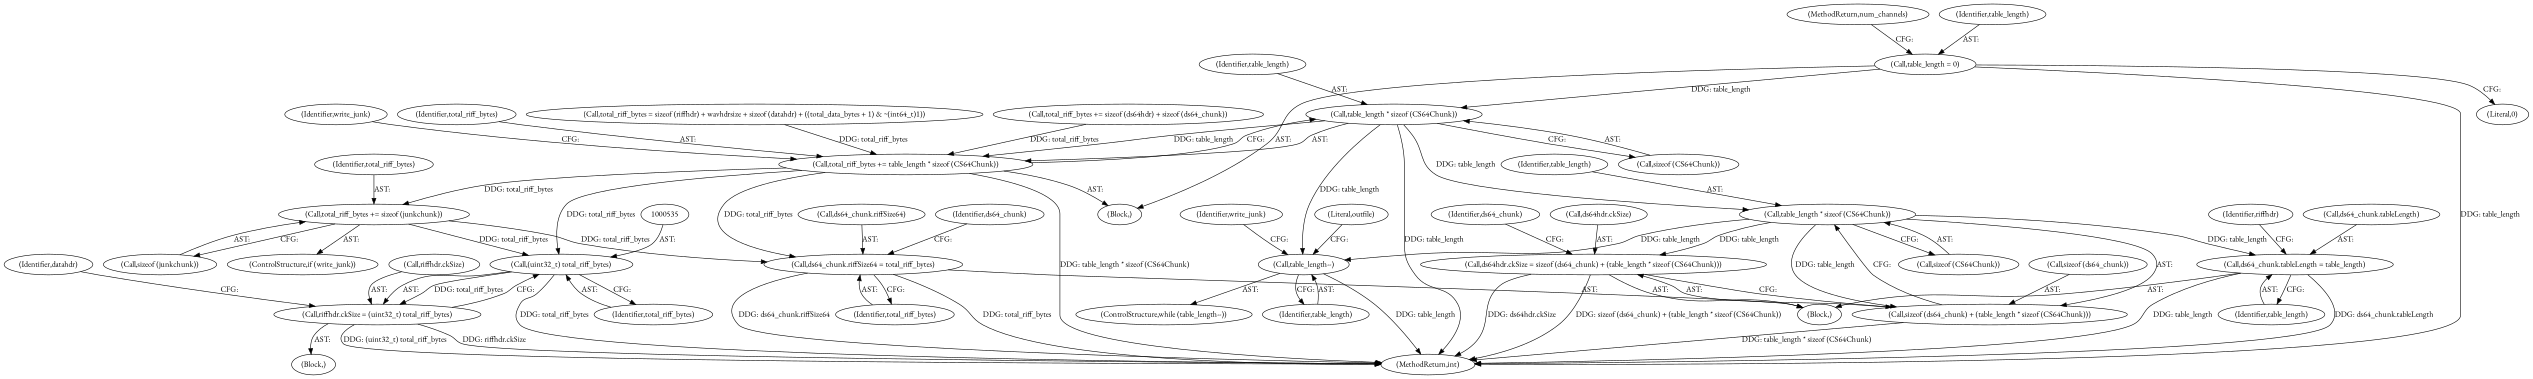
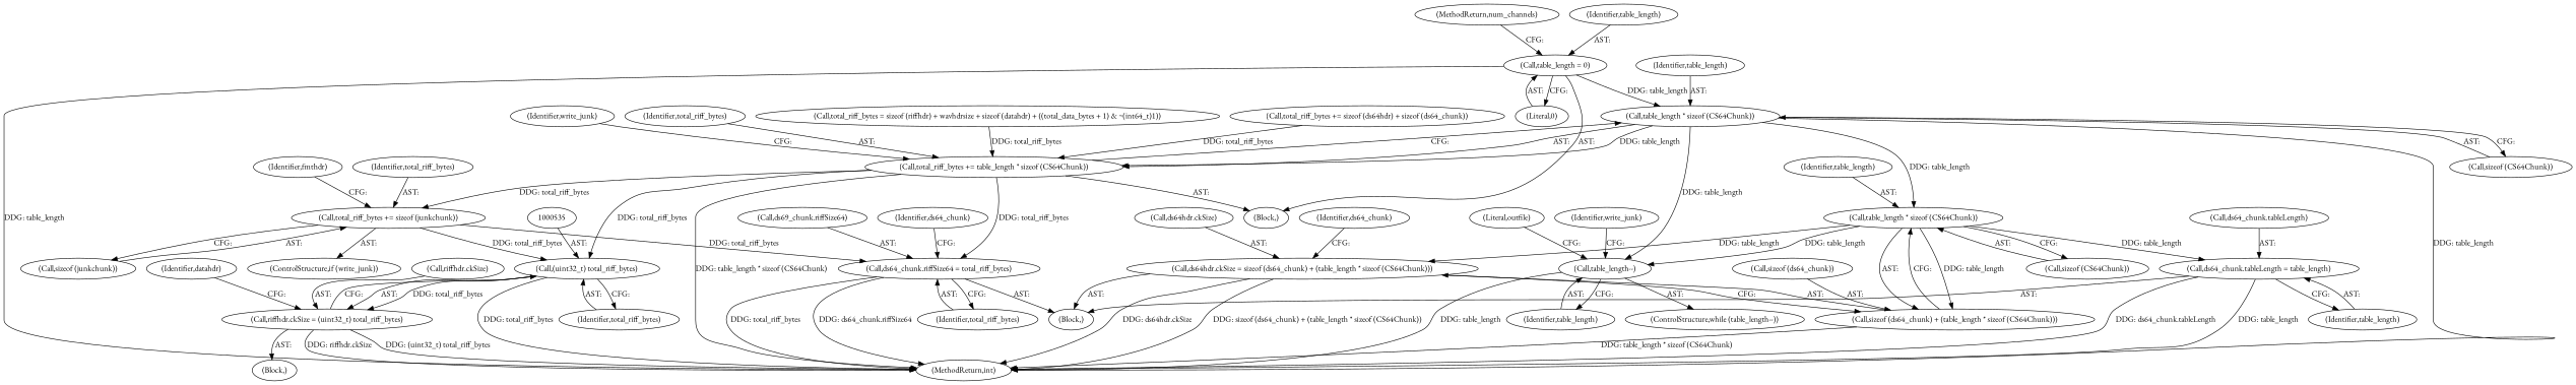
  digraph {
    fontname="EB Garamond"
    node [fontname="EB Garamond"]
    edge [fontname="EB Garamond"]
    n1 [label="(Call,table_length * sizeof (CS64Chunk))"]
    n2 [label="(Call,total_riff_bytes += table_length * sizeof (CS64Chunk))"]
    n3 [label="(Call,table_length * sizeof (CS64Chunk))"]
    n4 [label="(Call,table_length--)"]
    n5 [label="(Call,sizeof (CS64Chunk))"]
    n6 [label="(MethodReturn,int)"]
    n7 [label="(Block,)"]
    n8 [label="(Call,total_riff_bytes += sizeof (junkchunk))"]
    n9 [label="(Call,ds64_chunk.riffSize64 = total_riff_bytes)"]
    n10 [label="(Call,(uint32_t) total_riff_bytes)"]
    n11 [label="(Call,ds64hdr.ckSize = sizeof (ds64_chunk) + (table_length * sizeof (CS64Chunk)))"]
    n12 [label="(Call,sizeof (ds64_chunk) + (table_length * sizeof (CS64Chunk)))"]
    n13 [label="(Call,ds64_chunk.tableLength = table_length)"]
    n14 [label="(Call,sizeof (CS64Chunk))"]
    n15 [label="(ControlStructure,while (table_length--))"]
    n16 [label="(Identifier,table_length)"]
    n17 [label="(Call,table_length = 0)"]
    n18 [label="(Literal,0)"]
    n19 [label="(Call,sizeof (junkchunk))"]
    n20 [label="(ControlStructure,if (write_junk))"]
    n21 [label="(Identifier,total_riff_bytes)"]
    n22 [label="(Block,)"]
    n23 [label="(Call,riffhdr.ckSize = (uint32_t) total_riff_bytes)"]
    n24 [label="(Identifier,total_riff_bytes)"]
    n25 [label="(Block,)"]
    n26 [label="(Identifier,table_length)"]
    n27 [label="(Call,total_riff_bytes += sizeof (ds64hdr) + sizeof (ds64_chunk))"]
    n28 [label="(Identifier,ds64_chunk)"]
    n29 [label="(Identifier,write_junk)"]
-   n31 [label="(Call,ds64_chunk.riffSize64)"]
+   n30 [label="(Identifier,fmthdr)"]
+   n31 [label="(Call,ds69_chunk.riffSize64)"]
    n32 [label="(Identifier,total_riff_bytes)"]
-   n33 [label="(Identifier,riffhdr)"]
    n34 [label="(Identifier,write_junk)"]
    n35 [label="(Identifier,datahdr)"]
    n36 [label="(MethodReturn,num_channels)"]
    n37 [label="(Identifier,ds64_chunk)"]
    n38 [label="(Identifier,table_length)"]
    n39 [label="(Call,riffhdr.ckSize)"]
    n40 [label="(Call,sizeof (ds64_chunk))"]
    n41 [label="(Identifier,total_riff_bytes)"]
    n42 [label="(Identifier,table_length)"]
    n43 [label="(Call,ds64_chunk.tableLength)"]
    n44 [label="(Call,ds64hdr.ckSize)"]
    n45 [label="(Call,total_riff_bytes = sizeof (riffhdr) + wavhdrsize + sizeof (datahdr) + ((total_data_bytes + 1) & ~(int64_t)1))"]
    n46 [label="(Identifier,table_length)"]
    n47 [label="(Literal,outfile)"]
    1000535
    n1 -> n2 [label="AST: "]
    n1 -> n2 [label="DDG: table_length"]
    n1 -> n3 [label="DDG: table_length"]
    n1 -> n4 [label="DDG: table_length"]
    n1 -> n5 [label="CFG: "]
    n1 -> n6 [label="DDG: table_length"]
    n2 -> n1 [label="CFG: "]
    n2 -> n6 [label="DDG: table_length * sizeof (CS64Chunk)"]
    n2 -> n7 [label="AST: "]
    n2 -> n8 [label="DDG: total_riff_bytes"]
    n2 -> n9 [label="DDG: total_riff_bytes"]
    n2 -> n10 [label="DDG: total_riff_bytes"]
    n3 -> n4 [label="DDG: table_length"]
    n3 -> n11 [label="DDG: table_length"]
    n3 -> n12 [label="AST: "]
    n3 -> n12 [label="DDG: table_length"]
    n3 -> n13 [label="DDG: table_length"]
    n3 -> n14 [label="CFG: "]
    n4 -> n6 [label="DDG: table_length"]
    n4 -> n15 [label="AST: "]
    n4 -> n16 [label="CFG: "]
    n5 -> n1 [label="AST: "]
    n8 -> n9 [label="DDG: total_riff_bytes"]
    n8 -> n10 [label="DDG: total_riff_bytes"]
    n8 -> n19 [label="CFG: "]
    n8 -> n20 [label="AST: "]
    n9 -> n6 [label="DDG: total_riff_bytes"]
    n9 -> n6 [label="DDG: ds64_chunk.riffSize64"]
    n9 -> n21 [label="CFG: "]
    n9 -> n22 [label="AST: "]
    n10 -> n6 [label="DDG: total_riff_bytes"]
    n10 -> n23 [label="AST: "]
    n10 -> n23 [label="DDG: total_riff_bytes"]
    n10 -> n24 [label="CFG: "]
    n11 -> n6 [label="DDG: ds64hdr.ckSize"]
    n11 -> n6 [label="DDG: sizeof (ds64_chunk) + (table_length * sizeof (CS64Chunk))"]
    n11 -> n12 [label="CFG: "]
    n11 -> n22 [label="AST: "]
    n12 -> n3 [label="CFG: "]
    n12 -> n6 [label="DDG: table_length * sizeof (CS64Chunk)"]
    n12 -> n11 [label="AST: "]
    n13 -> n6 [label="DDG: table_length"]
    n13 -> n6 [label="DDG: ds64_chunk.tableLength"]
    n13 -> n22 [label="AST: "]
    n13 -> n26 [label="CFG: "]
    n14 -> n3 [label="AST: "]
    n16 -> n4 [label="AST: "]
    n17 -> n1 [label="DDG: table_length"]
    n17 -> n6 [label="DDG: table_length"]
    n17 -> n7 [label="AST: "]
    n17 -> n18 [label="CFG: "]
+   n18 -> n17 [label="AST: "]
    n19 -> n8 [label="AST: "]
    n21 -> n9 [label="AST: "]
    n23 -> n6 [label="DDG: riffhdr.ckSize"]
    n23 -> n6 [label="DDG: (uint32_t) total_riff_bytes"]
    n23 -> n10 [label="CFG: "]
    n23 -> n25 [label="AST: "]
    n24 -> n10 [label="AST: "]
    n26 -> n13 [label="AST: "]
    n27 -> n2 [label="DDG: total_riff_bytes"]
    n28 -> n11 [label="CFG: "]
    n29 -> n2 [label="CFG: "]
+   n30 -> n8 [label="CFG: "]
    n31 -> n9 [label="AST: "]
    n32 -> n2 [label="AST: "]
-   n33 -> n13 [label="CFG: "]
    n34 -> n4 [label="CFG: "]
    n35 -> n23 [label="CFG: "]
    n36 -> n17 [label="CFG: "]
    n37 -> n9 [label="CFG: "]
    n38 -> n1 [label="AST: "]
    n39 -> n23 [label="AST: "]
    n40 -> n12 [label="AST: "]
    n41 -> n8 [label="AST: "]
    n42 -> n3 [label="AST: "]
    n43 -> n13 [label="AST: "]
    n44 -> n11 [label="AST: "]
    n45 -> n2 [label="DDG: total_riff_bytes"]
    n46 -> n17 [label="AST: "]
    n47 -> n4 [label="CFG: "]
    1000535 -> n10 [label="AST: "]
  }
